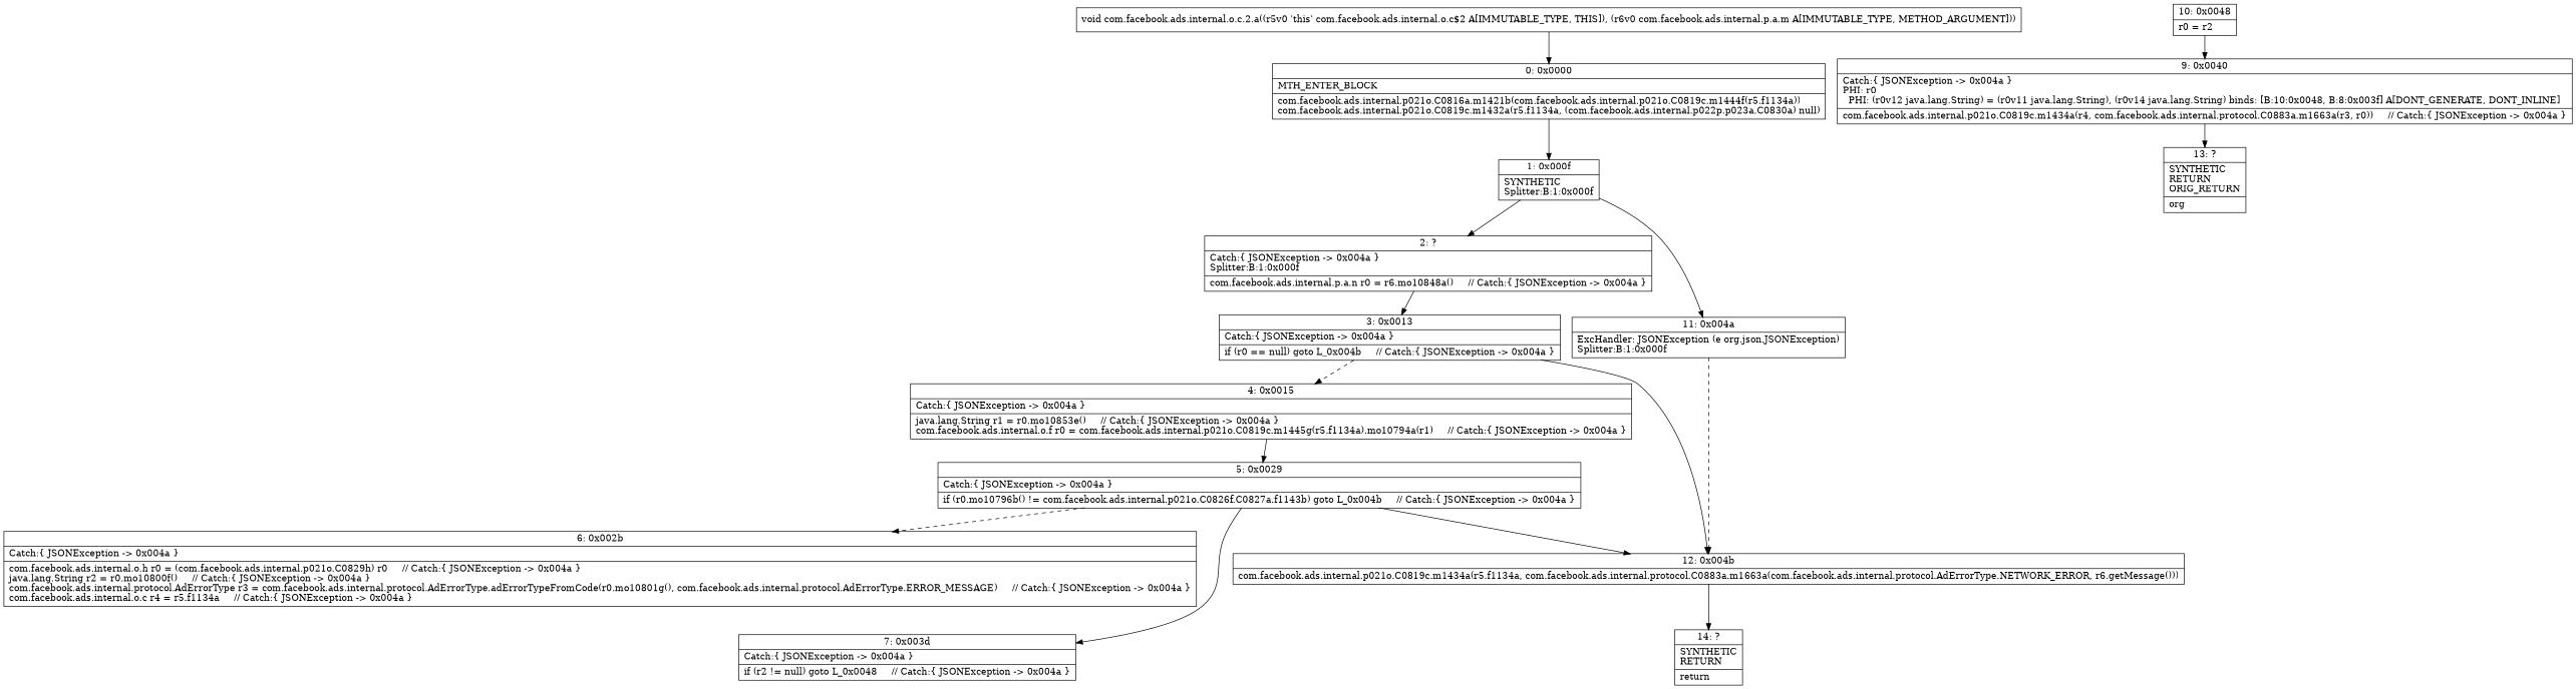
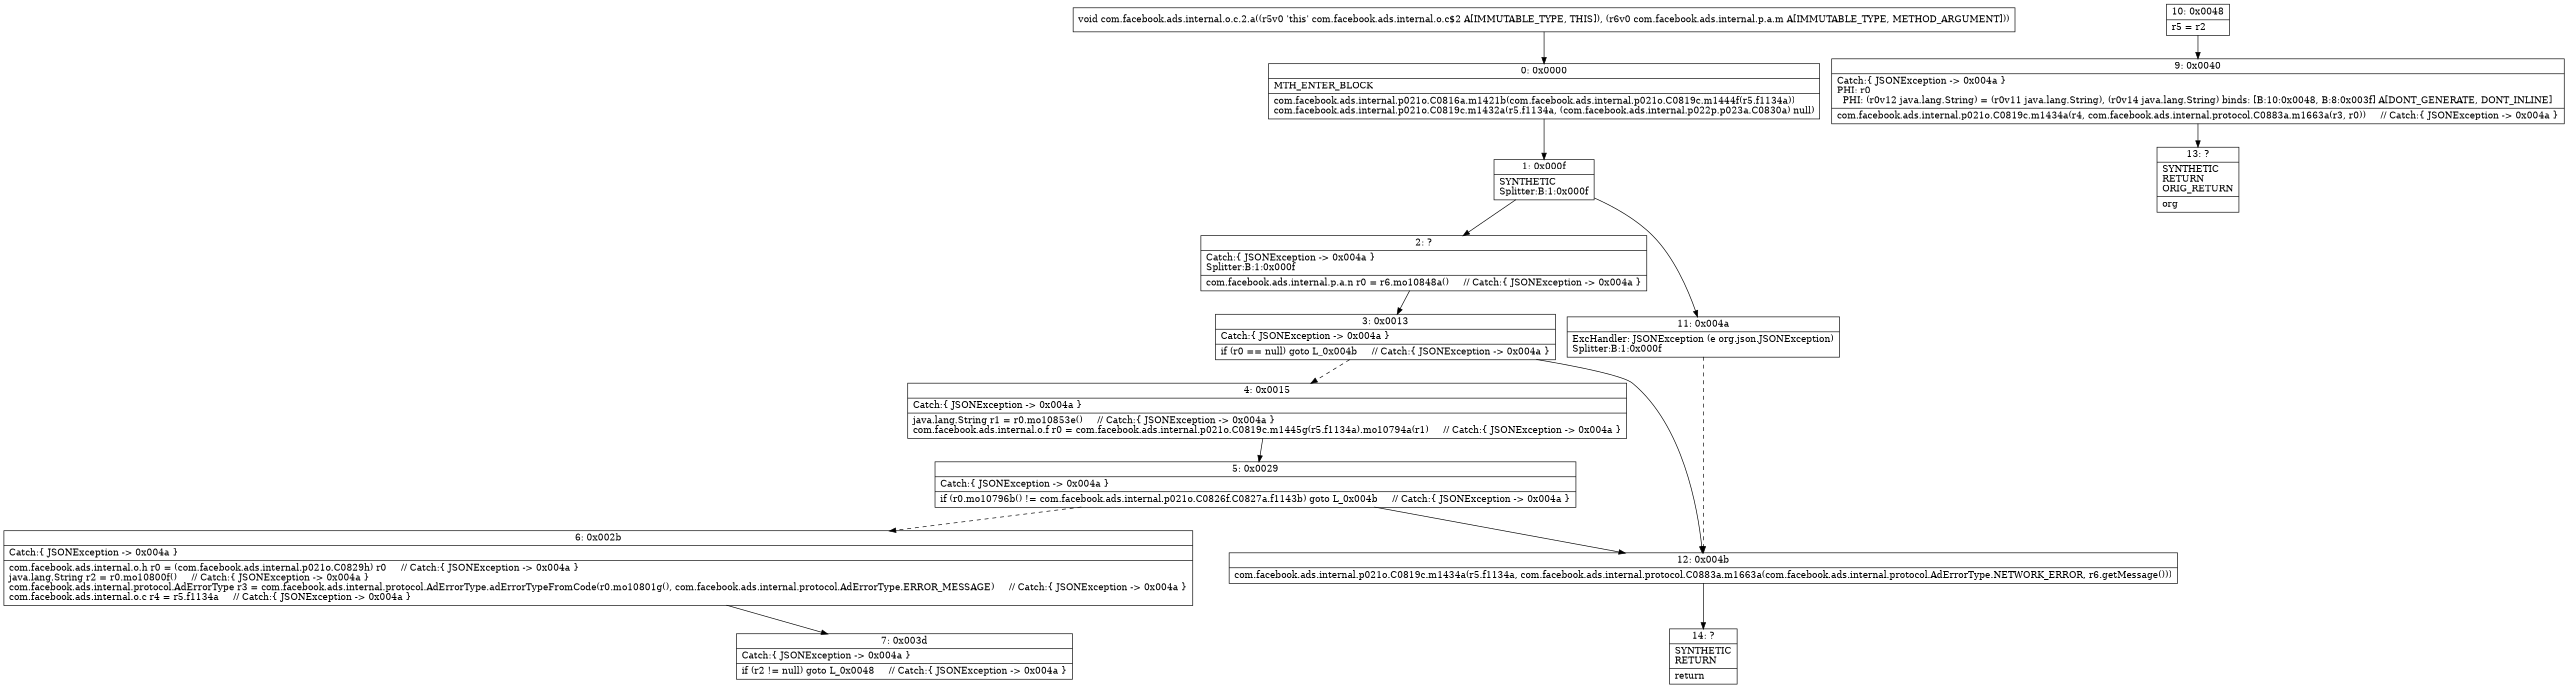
  digraph {
    node [shape=record]
    n1 [label="{0\:\ 0x0000|MTH_ENTER_BLOCK\l|com.facebook.ads.internal.p021o.C0816a.m1421b(com.facebook.ads.internal.p021o.C0819c.m1444f(r5.f1134a))\lcom.facebook.ads.internal.p021o.C0819c.m1432a(r5.f1134a, (com.facebook.ads.internal.p022p.p023a.C0830a) null)\l}"]
    n2 [label="{1\:\ 0x000f|SYNTHETIC\lSplitter:B:1:0x000f\l}"]
    n3 [label="{2\:\ ?|Catch:\{ JSONException \-\> 0x004a \}\lSplitter:B:1:0x000f\l|com.facebook.ads.internal.p.a.n r0 = r6.mo10848a()     \/\/ Catch:\{ JSONException \-\> 0x004a \}\l}"]
    n4 [label="{11\:\ 0x004a|ExcHandler: JSONException (e org.json.JSONException)\lSplitter:B:1:0x000f\l}"]
    n5 [label="{3\:\ 0x0013|Catch:\{ JSONException \-\> 0x004a \}\l|if (r0 == null) goto L_0x004b     \/\/ Catch:\{ JSONException \-\> 0x004a \}\l}"]
    n6 [label="{12\:\ 0x004b|com.facebook.ads.internal.p021o.C0819c.m1434a(r5.f1134a, com.facebook.ads.internal.protocol.C0883a.m1663a(com.facebook.ads.internal.protocol.AdErrorType.NETWORK_ERROR, r6.getMessage()))\l}"]
    n7 [label="{4\:\ 0x0015|Catch:\{ JSONException \-\> 0x004a \}\l|java.lang.String r1 = r0.mo10853e()     \/\/ Catch:\{ JSONException \-\> 0x004a \}\lcom.facebook.ads.internal.o.f r0 = com.facebook.ads.internal.p021o.C0819c.m1445g(r5.f1134a).mo10794a(r1)     \/\/ Catch:\{ JSONException \-\> 0x004a \}\l}"]
    n8 [label="{5\:\ 0x0029|Catch:\{ JSONException \-\> 0x004a \}\l|if (r0.mo10796b() != com.facebook.ads.internal.p021o.C0826f.C0827a.f1143b) goto L_0x004b     \/\/ Catch:\{ JSONException \-\> 0x004a \}\l}"]
    n9 [label="{14\:\ ?|SYNTHETIC\lRETURN\l|return\l}"]
    n10 [label="{6\:\ 0x002b|Catch:\{ JSONException \-\> 0x004a \}\l|com.facebook.ads.internal.o.h r0 = (com.facebook.ads.internal.p021o.C0829h) r0     \/\/ Catch:\{ JSONException \-\> 0x004a \}\ljava.lang.String r2 = r0.mo10800f()     \/\/ Catch:\{ JSONException \-\> 0x004a \}\lcom.facebook.ads.internal.protocol.AdErrorType r3 = com.facebook.ads.internal.protocol.AdErrorType.adErrorTypeFromCode(r0.mo10801g(), com.facebook.ads.internal.protocol.AdErrorType.ERROR_MESSAGE)     \/\/ Catch:\{ JSONException \-\> 0x004a \}\lcom.facebook.ads.internal.o.c r4 = r5.f1134a     \/\/ Catch:\{ JSONException \-\> 0x004a \}\l}"]
    n11 [label="{7\:\ 0x003d|Catch:\{ JSONException \-\> 0x004a \}\l|if (r2 != null) goto L_0x0048     \/\/ Catch:\{ JSONException \-\> 0x004a \}\l}"]
-   n12 [label="{10\:\ 0x0048|r0 = r2\l}"]
+   n12 [label="{10\:\ 0x0048|r5 = r2\l}"]
    n13 [label="{9\:\ 0x0040|Catch:\{ JSONException \-\> 0x004a \}\lPHI: r0 \l  PHI: (r0v12 java.lang.String) = (r0v11 java.lang.String), (r0v14 java.lang.String) binds: [B:10:0x0048, B:8:0x003f] A[DONT_GENERATE, DONT_INLINE]\l|com.facebook.ads.internal.p021o.C0819c.m1434a(r4, com.facebook.ads.internal.protocol.C0883a.m1663a(r3, r0))     \/\/ Catch:\{ JSONException \-\> 0x004a \}\l}"]
    n14 [label="{13\:\ ?|SYNTHETIC\lRETURN\lORIG_RETURN\l|org\l}"]
    n15 [label="{void com.facebook.ads.internal.o.c.2.a((r5v0 'this' com.facebook.ads.internal.o.c$2 A[IMMUTABLE_TYPE, THIS]), (r6v0 com.facebook.ads.internal.p.a.m A[IMMUTABLE_TYPE, METHOD_ARGUMENT])) }"]
    n1 -> n2
    n2 -> n3
    n2 -> n4
    n3 -> n5
    n4 -> n6 [style=dashed]
    n5 -> n6
    n5 -> n7 [style=dashed]
    n6 -> n9
    n7 -> n8
    n8 -> n6
    n8 -> n10 [style=dashed]
-   n8 -> n11
+   n10 -> n11
    n12 -> n13
    n13 -> n14
    n15 -> n1
  }
